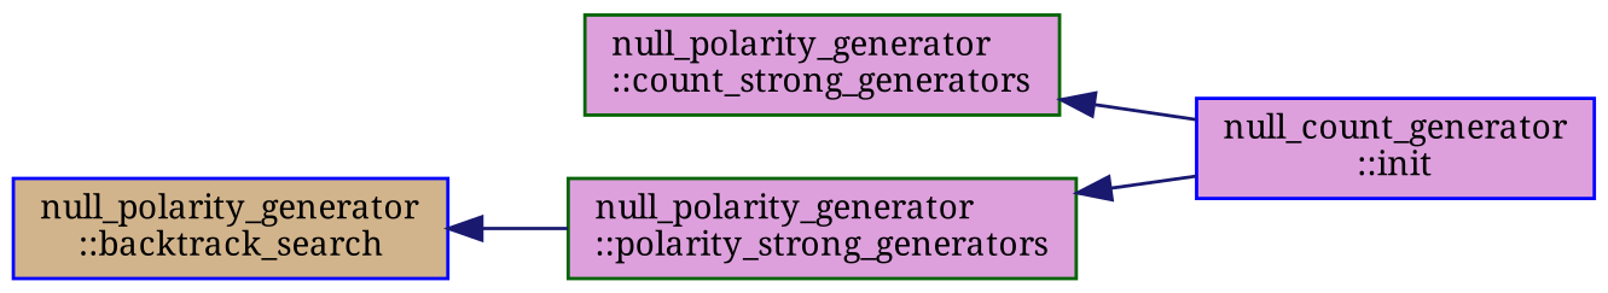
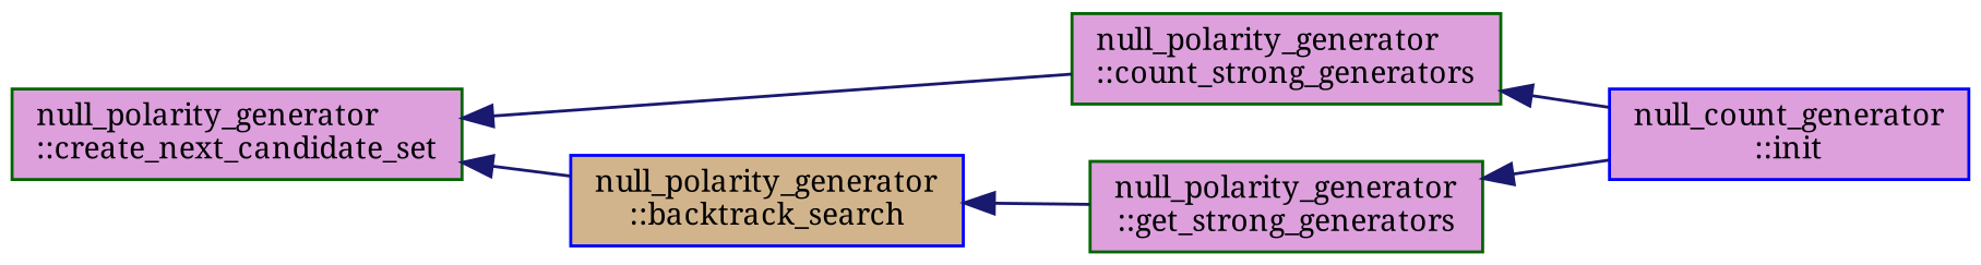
  digraph {
    fontname="Noto Serif"
    rankdir=LR
    node [color=darkgreen fillcolor=plum fontname="Noto Serif" fontsize=10 shape=record style=filled]
    edge [color=midnightblue dir=back fontname="Noto Serif" fontsize=10 labelfontname=Helvetica labelfontsize=10 style=solid]
+   n1 [fontcolor=black height=0.2 label="null_polarity_generator\l::create_next_candidate_set" width=0.4]
    n2 [height=0.2 label="null_polarity_generator\l::count_strong_generators" width=0.4]
    n3 [color=blue fillcolor=tan height=0.2 label="null_polarity_generator\l::backtrack_search" width=0.4]
    n4 [color=blue height=0.2 label="null_count_generator\l::init" width=0.4]
-   n5 [height=0.2 label="null_polarity_generator\l::polarity_strong_generators" width=0.4]
+   n5 [height=0.2 label="null_polarity_generator\l::get_strong_generators" width=0.4]
+   n1 -> n2
+   n1 -> n3
    n2 -> n4
    n3 -> n5
    n5 -> n4
  }
